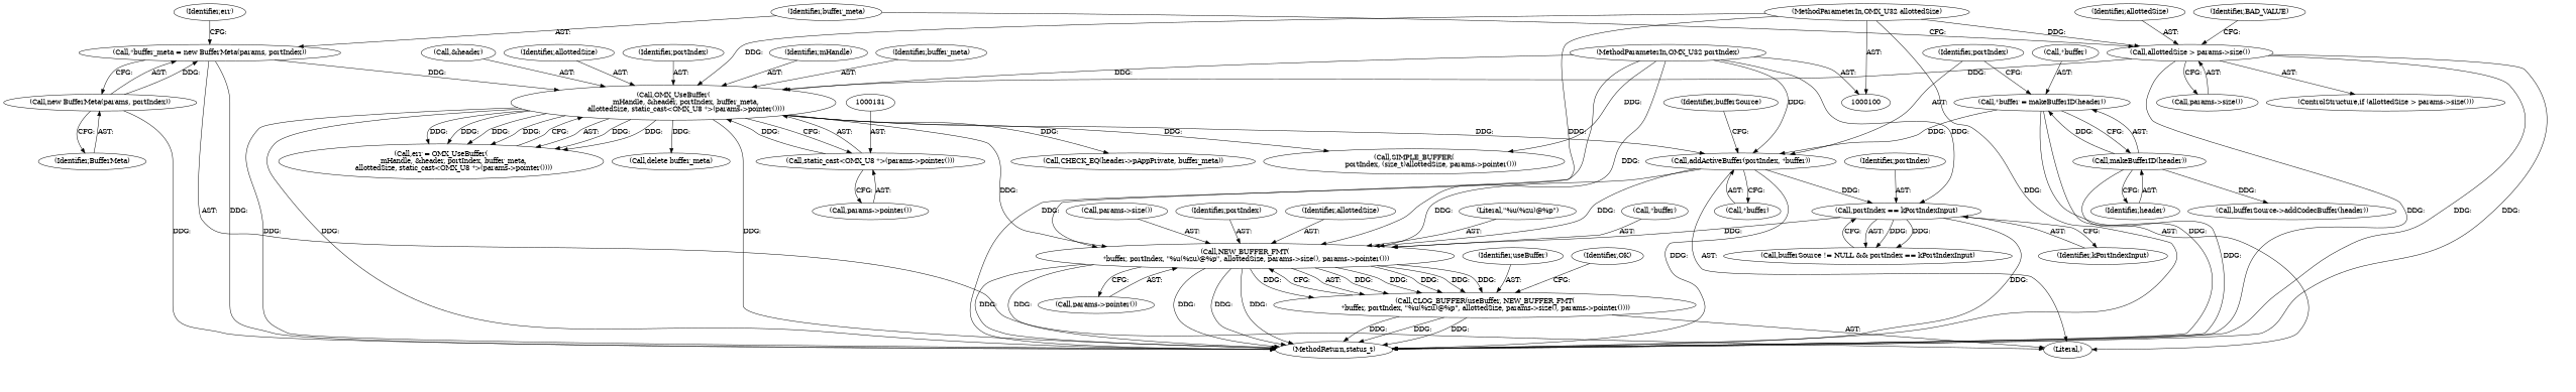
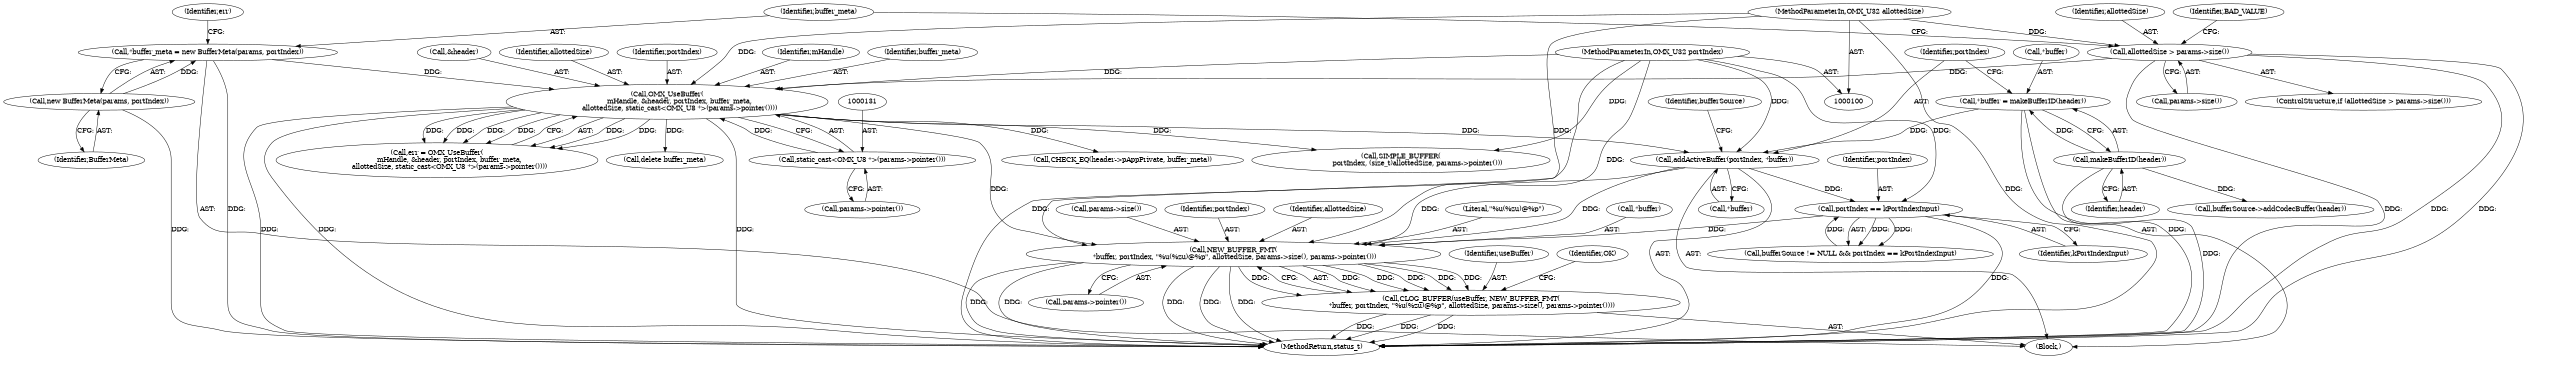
  digraph {
    n1 [label="(Call,NEW_BUFFER_FMT(\n *buffer, portIndex, \"%u(%zu)@%p\", allottedSize, params->size(), params->pointer()))"]
    n2 [label="(Call,CLOG_BUFFER(useBuffer, NEW_BUFFER_FMT(\n *buffer, portIndex, \"%u(%zu)@%p\", allottedSize, params->size(), params->pointer())))"]
    n3 [label="(Call,params->pointer())"]
    n4 [label="(MethodReturn,status_t)"]
-   n5 [label="(Literal,)"]
+   n5 [label="(Block,)"]
    n6 [label="(Call,addActiveBuffer(portIndex, *buffer))"]
    n7 [label="(Call,portIndex == kPortIndexInput)"]
    n8 [label="(Call,*buffer)"]
    n9 [label="(Call,bufferSource != NULL && portIndex == kPortIndexInput)"]
    n10 [label="(Identifier,kPortIndexInput)"]
    n11 [label="(Call,OMX_UseBuffer(\n            mHandle, &header, portIndex, buffer_meta,\n            allottedSize, static_cast<OMX_U8 *>(params->pointer())))"]
    n12 [label="(Call,static_cast<OMX_U8 *>(params->pointer()))"]
    n13 [label="(Call,SIMPLE_BUFFER(\n                portIndex, (size_t)allottedSize, params->pointer()))"]
    n14 [label="(Call,CHECK_EQ(header->pAppPrivate, buffer_meta))"]
    n15 [label="(Call,err = OMX_UseBuffer(\n            mHandle, &header, portIndex, buffer_meta,\n            allottedSize, static_cast<OMX_U8 *>(params->pointer())))"]
    n16 [label="(Call,delete buffer_meta)"]
    n17 [label="(Call,params->pointer())"]
    n18 [label="(MethodParameterIn,OMX_U32 portIndex)"]
    1000100
    n20 [label="(Call,*buffer_meta = new BufferMeta(params, portIndex))"]
    n21 [label="(Call,new BufferMeta(params, portIndex))"]
    n22 [label="(Identifier,BufferMeta)"]
    n23 [label="(Call,allottedSize > params->size())"]
    n24 [label="(Call,params->size())"]
    n25 [label="(ControlStructure,if (allottedSize > params->size()))"]
    n26 [label="(MethodParameterIn,OMX_U32 allottedSize)"]
    n27 [label="(Call,*buffer = makeBufferID(header))"]
    n28 [label="(Call,makeBufferID(header))"]
    n29 [label="(Identifier,header)"]
    n30 [label="(Call,bufferSource->addCodecBuffer(header))"]
    n31 [label="(Identifier,buffer_meta)"]
    n32 [label="(Identifier,portIndex)"]
    n33 [label="(Identifier,mHandle)"]
    n34 [label="(Identifier,bufferSource)"]
    n35 [label="(Identifier,allottedSize)"]
    n36 [label="(Identifier,buffer_meta)"]
    n37 [label="(Identifier,useBuffer)"]
    n38 [label="(Call,&header)"]
    n39 [label="(Literal,\"%u(%zu)@%p\")"]
    n40 [label="(Identifier,allottedSize)"]
    n41 [label="(Identifier,portIndex)"]
    n42 [label="(Identifier,portIndex)"]
    n43 [label="(Identifier,OK)"]
    n44 [label="(Identifier,portIndex)"]
    n45 [label="(Identifier,BAD_VALUE)"]
    n46 [label="(Identifier,allottedSize)"]
    n47 [label="(Identifier,err)"]
    n48 [label="(Call,*buffer)"]
    n49 [label="(Call,params->size())"]
    n50 [label="(Call,*buffer)"]
    1000131
    n1 -> n2 [label="AST: "]
    n1 -> n2 [label="DDG: "]
    n1 -> n2 [label="DDG: "]
    n1 -> n2 [label="DDG: "]
    n1 -> n2 [label="DDG: "]
    n1 -> n2 [label="DDG: "]
    n1 -> n2 [label="DDG: "]
    n1 -> n3 [label="CFG: "]
    n1 -> n4 [label="DDG: "]
    n1 -> n4 [label="DDG: "]
    n1 -> n4 [label="DDG: "]
    n1 -> n4 [label="DDG: "]
    n1 -> n4 [label="DDG: "]
    n2 -> n1 [label="CFG: "]
    n2 -> n4 [label="DDG: "]
    n2 -> n4 [label="DDG: "]
    n2 -> n4 [label="DDG: "]
    n2 -> n5 [label="AST: "]
    n3 -> n1 [label="AST: "]
    n6 -> n1 [label="DDG: "]
    n6 -> n1 [label="DDG: "]
-   n6 -> n4 [label="DDG: "]
+   n6 -> n4 [label="AST: "]
    n6 -> n5 [label="AST: "]
    n6 -> n7 [label="DDG: "]
    n6 -> n8 [label="CFG: "]
    n7 -> n1 [label="DDG: "]
    n7 -> n4 [label="DDG: "]
    n7 -> n9 [label="AST: "]
    n7 -> n9 [label="DDG: "]
    n7 -> n9 [label="DDG: "]
    n7 -> n10 [label="CFG: "]
    n8 -> n6 [label="AST: "]
-   n9 -> n7 [label="CFG: "]
+   n9 -> n7 [label="DDG: "]
    n10 -> n7 [label="AST: "]
    n11 -> n1 [label="DDG: "]
    n11 -> n4 [label="DDG: "]
    n11 -> n4 [label="DDG: "]
    n11 -> n4 [label="DDG: "]
    n11 -> n6 [label="DDG: "]
    n11 -> n12 [label="CFG: "]
    n11 -> n13 [label="DDG: "]
    n11 -> n14 [label="DDG: "]
    n11 -> n15 [label="AST: "]
    n11 -> n15 [label="DDG: "]
    n11 -> n15 [label="DDG: "]
    n11 -> n15 [label="DDG: "]
    n11 -> n15 [label="DDG: "]
    n11 -> n15 [label="DDG: "]
    n11 -> n15 [label="DDG: "]
    n11 -> n16 [label="DDG: "]
    n12 -> n11 [label="AST: "]
    n12 -> n11 [label="DDG: "]
    n12 -> n17 [label="CFG: "]
    n15 -> n11 [label="CFG: "]
    n17 -> n12 [label="AST: "]
    n18 -> n1 [label="DDG: "]
    n18 -> n4 [label="DDG: "]
    n18 -> n6 [label="DDG: "]
    n18 -> n7 [label="DDG: "]
    n18 -> n11 [label="DDG: "]
    n18 -> n13 [label="DDG: "]
    n18 -> 1000100 [label="AST: "]
    n20 -> n4 [label="DDG: "]
    n20 -> n5 [label="AST: "]
    n20 -> n11 [label="DDG: "]
    n20 -> n21 [label="CFG: "]
    n21 -> n4 [label="DDG: "]
    n21 -> n20 [label="AST: "]
    n21 -> n20 [label="DDG: "]
    n21 -> n22 [label="CFG: "]
    n22 -> n21 [label="AST: "]
    n23 -> n4 [label="DDG: "]
    n23 -> n4 [label="DDG: "]
    n23 -> n4 [label="DDG: "]
    n23 -> n11 [label="DDG: "]
    n23 -> n24 [label="CFG: "]
    n23 -> n25 [label="AST: "]
    n24 -> n23 [label="AST: "]
    n26 -> n1 [label="DDG: "]
    n26 -> n4 [label="DDG: "]
    n26 -> n11 [label="DDG: "]
    n26 -> 1000100 [label="AST: "]
    n26 -> n23 [label="DDG: "]
    n27 -> n4 [label="DDG: "]
    n27 -> n5 [label="AST: "]
    n27 -> n6 [label="DDG: "]
    n27 -> n28 [label="CFG: "]
    n28 -> n4 [label="DDG: "]
    n28 -> n27 [label="AST: "]
    n28 -> n27 [label="DDG: "]
    n28 -> n29 [label="CFG: "]
    n28 -> n30 [label="DDG: "]
    n29 -> n28 [label="AST: "]
    n31 -> n20 [label="AST: "]
    n31 -> n23 [label="CFG: "]
    n32 -> n1 [label="AST: "]
    n33 -> n11 [label="AST: "]
    n34 -> n6 [label="CFG: "]
    n35 -> n1 [label="AST: "]
    n36 -> n11 [label="AST: "]
    n37 -> n2 [label="AST: "]
    n38 -> n11 [label="AST: "]
    n39 -> n1 [label="AST: "]
    n40 -> n11 [label="AST: "]
    n41 -> n11 [label="AST: "]
    n42 -> n6 [label="AST: "]
    n42 -> n27 [label="CFG: "]
    n43 -> n2 [label="CFG: "]
    n44 -> n7 [label="AST: "]
    n45 -> n23 [label="CFG: "]
    n46 -> n23 [label="AST: "]
    n47 -> n20 [label="CFG: "]
    n48 -> n1 [label="AST: "]
    n49 -> n1 [label="AST: "]
    n50 -> n27 [label="AST: "]
    1000131 -> n12 [label="AST: "]
  }
